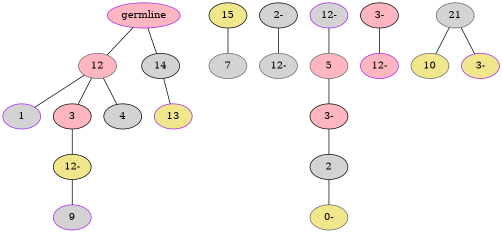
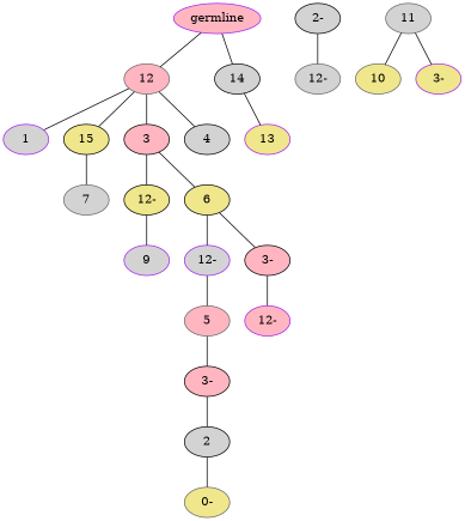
  graph {
    node [color=black fillcolor=lightgrey style=filled]
    n1 [color=purple fillcolor=lightpink label=germline]
    n2 [color=gray40 fillcolor=lightpink label=12]
    n3 [label=14]
    n4 [color=purple label=1]
    n5 [fillcolor=khaki label=15]
    n6 [fillcolor=lightpink label=3]
    n7 [label=4]
    n8 [color=purple fillcolor=khaki label=13]
    n9 [color=gray40 label=7]
    n10 [fillcolor=khaki label="12-"]
+   n11 [fillcolor=khaki label=6]
    n12 [label="2-"]
    n13 [color=gray40 label="12-"]
    n14 [color=purple label=9]
    n15 [color=purple label="12-"]
    n16 [fillcolor=lightpink label="3-"]
    n17 [color=gray40 fillcolor=lightpink label=5]
    n18 [color=purple fillcolor=lightpink label="12-"]
    n19 [fillcolor=lightpink label="3-"]
-   n20 [color=gray40 label=21]
+   n20 [color=gray40 label=11]
    n21 [color=gray40 fillcolor=khaki label=10]
    n22 [color=purple fillcolor=khaki label="3-"]
    n23 [label=2]
    n24 [color=gray40 fillcolor=khaki label="0-"]
    n1 -- n2
    n1 -- n3
    n2 -- n4
+   n2 -- n5
    n2 -- n6
    n2 -- n7
    n3 -- n8
    n5 -- n9
    n6 -- n10
+   n6 -- n11
    n10 -- n14
+   n11 -- n15
+   n11 -- n16
    n12 -- n13
    n15 -- n17
    n16 -- n18
    n17 -- n19
    n19 -- n23
    n20 -- n21
    n20 -- n22
    n23 -- n24
  }
